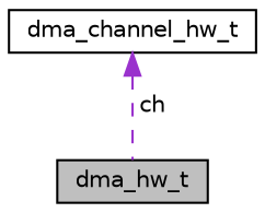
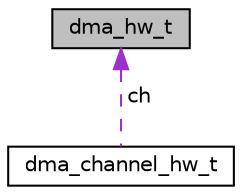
  digraph {
    node [color=black fontname=Helvetica fontsize=10 shape=record style=filled]
    n1 [fillcolor=grey75 fontcolor=black height=0.2 label=dma_hw_t width=0.4]
    n2 [fillcolor=white height=0.2 label=dma_channel_hw_t width=0.4]
-   n2 -> n1 [color=darkorchid3 dir=back fontname=Helvetica fontsize=10 label=" ch" labelfontname=Helvetica labelfontsize=10 style=dashed]
+   n1 -> n2 [color=darkorchid3 dir=back fontname=Helvetica fontsize=10 label=" ch" labelfontname=Helvetica labelfontsize=10 style=dashed]
  }
